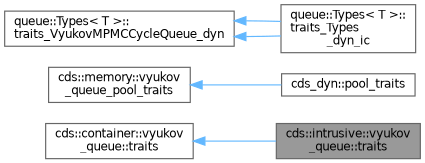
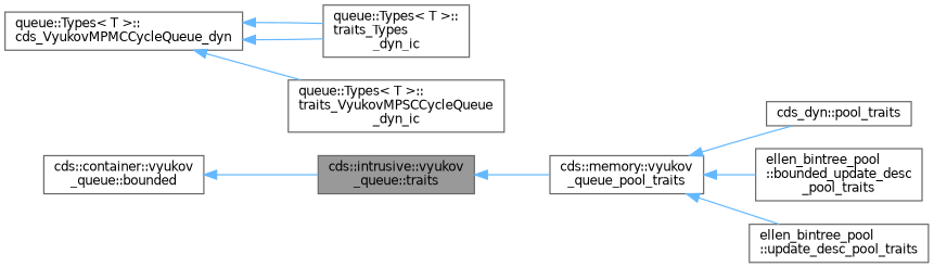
  digraph {
    rankdir=LR
    node [color=gray40 fillcolor=white fontname=Helvetica fontsize=10 shape=box style=filled]
    edge [color=steelblue1 dir=back fontname=Helvetica fontsize=10 labelfontname=Helvetica labelfontsize=10 style=solid]
    n1 [fillcolor=grey60 fontcolor=black height=0.2 label="cds::intrusive::vyukov\l_queue::traits" width=0.4]
    n2 [height=0.2 label="cds::memory::vyukov\l_queue_pool_traits" width=0.4]
    n3 [height=0.2 label="cds_dyn::pool_traits" width=0.4]
-   n6 [height=0.2 label="queue::Types\< T \>::\ltraits_VyukovMPMCCycleQueue_dyn" width=0.4]
+   n4 [height=0.2 label="ellen_bintree_pool\l::bounded_update_desc\l_pool_traits" width=0.4]
+   n5 [height=0.2 label="ellen_bintree_pool\l::update_desc_pool_traits" width=0.4]
+   n6 [height=0.2 label="queue::Types\< T \>::\lcds_VyukovMPMCCycleQueue_dyn" width=0.4]
    n7 [height=0.2 label="queue::Types\< T \>::\ltraits_Types\l_dyn_ic" width=0.4]
-   n9 [height=0.2 label="cds::container::vyukov\l_queue::traits" width=0.4]
+   n8 [height=0.2 label="queue::Types\< T \>::\ltraits_VyukovMPSCCycleQueue\l_dyn_ic" width=0.4]
+   n9 [height=0.2 label="cds::container::vyukov\l_queue::bounded" width=0.4]
+   n1 -> n2
    n2 -> n3
+   n2 -> n4
+   n2 -> n5
    n6 -> n7
    n6 -> n7
+   n6 -> n8
    n9 -> n1
  }
